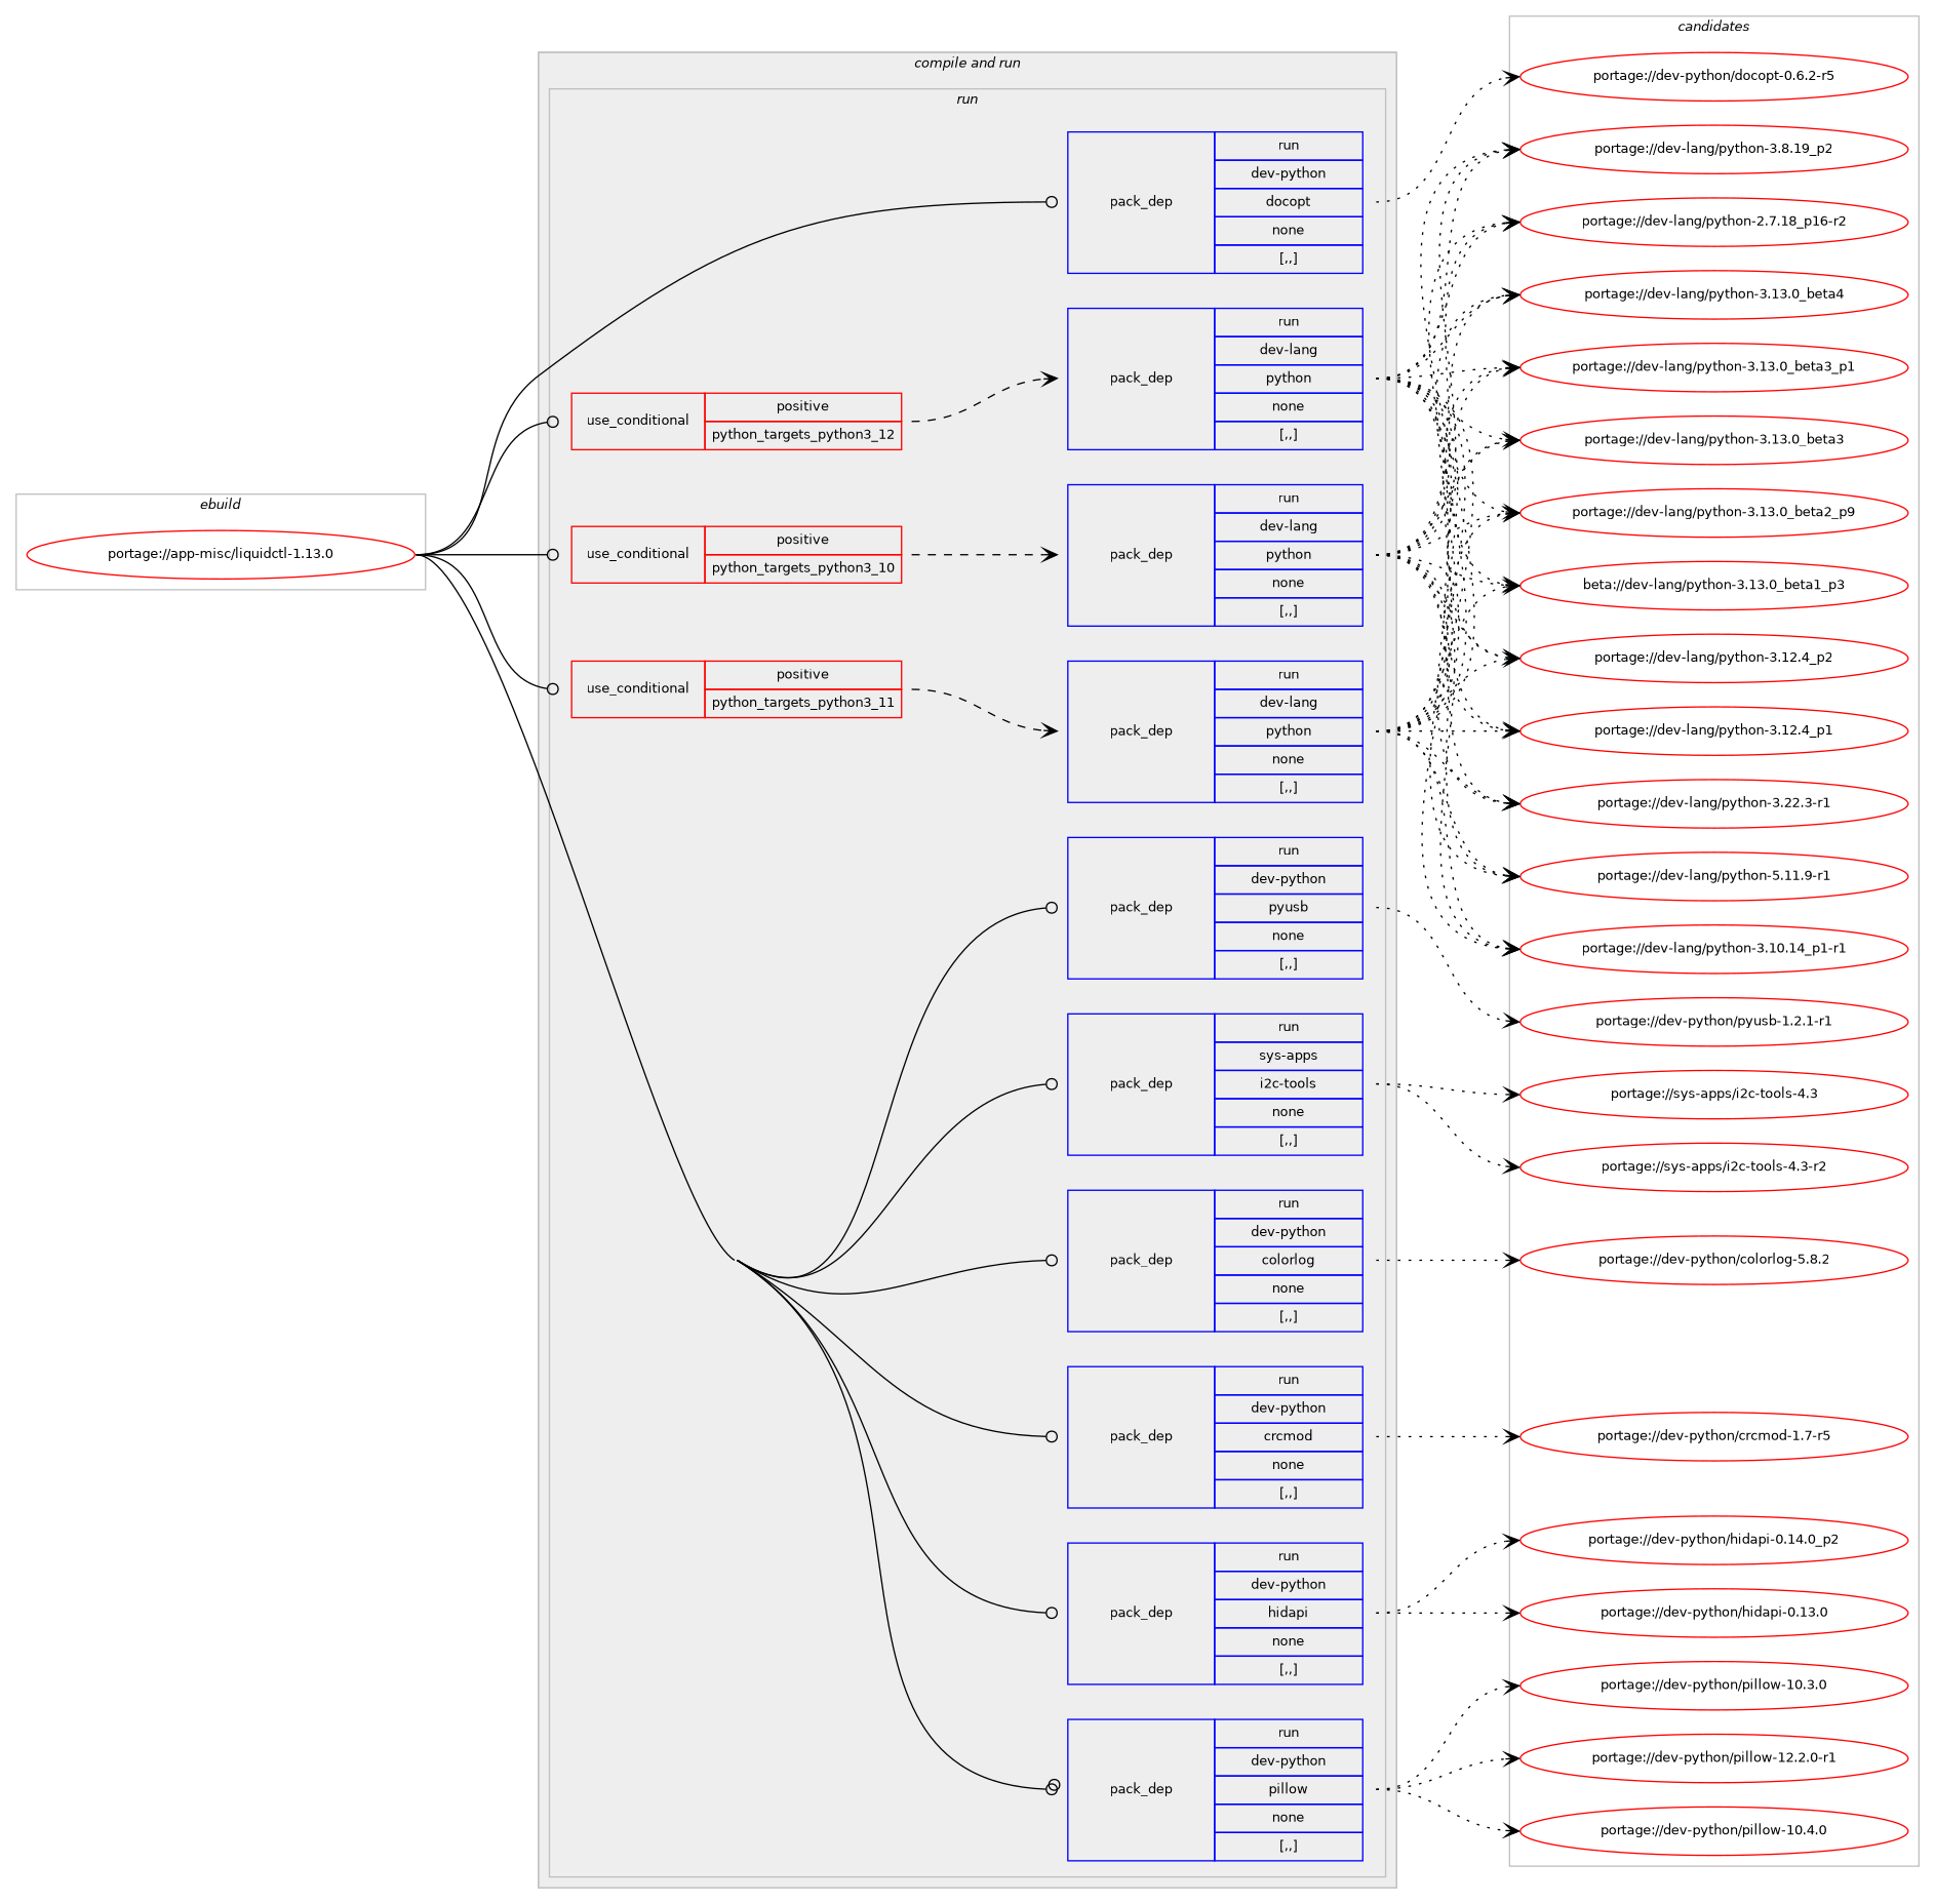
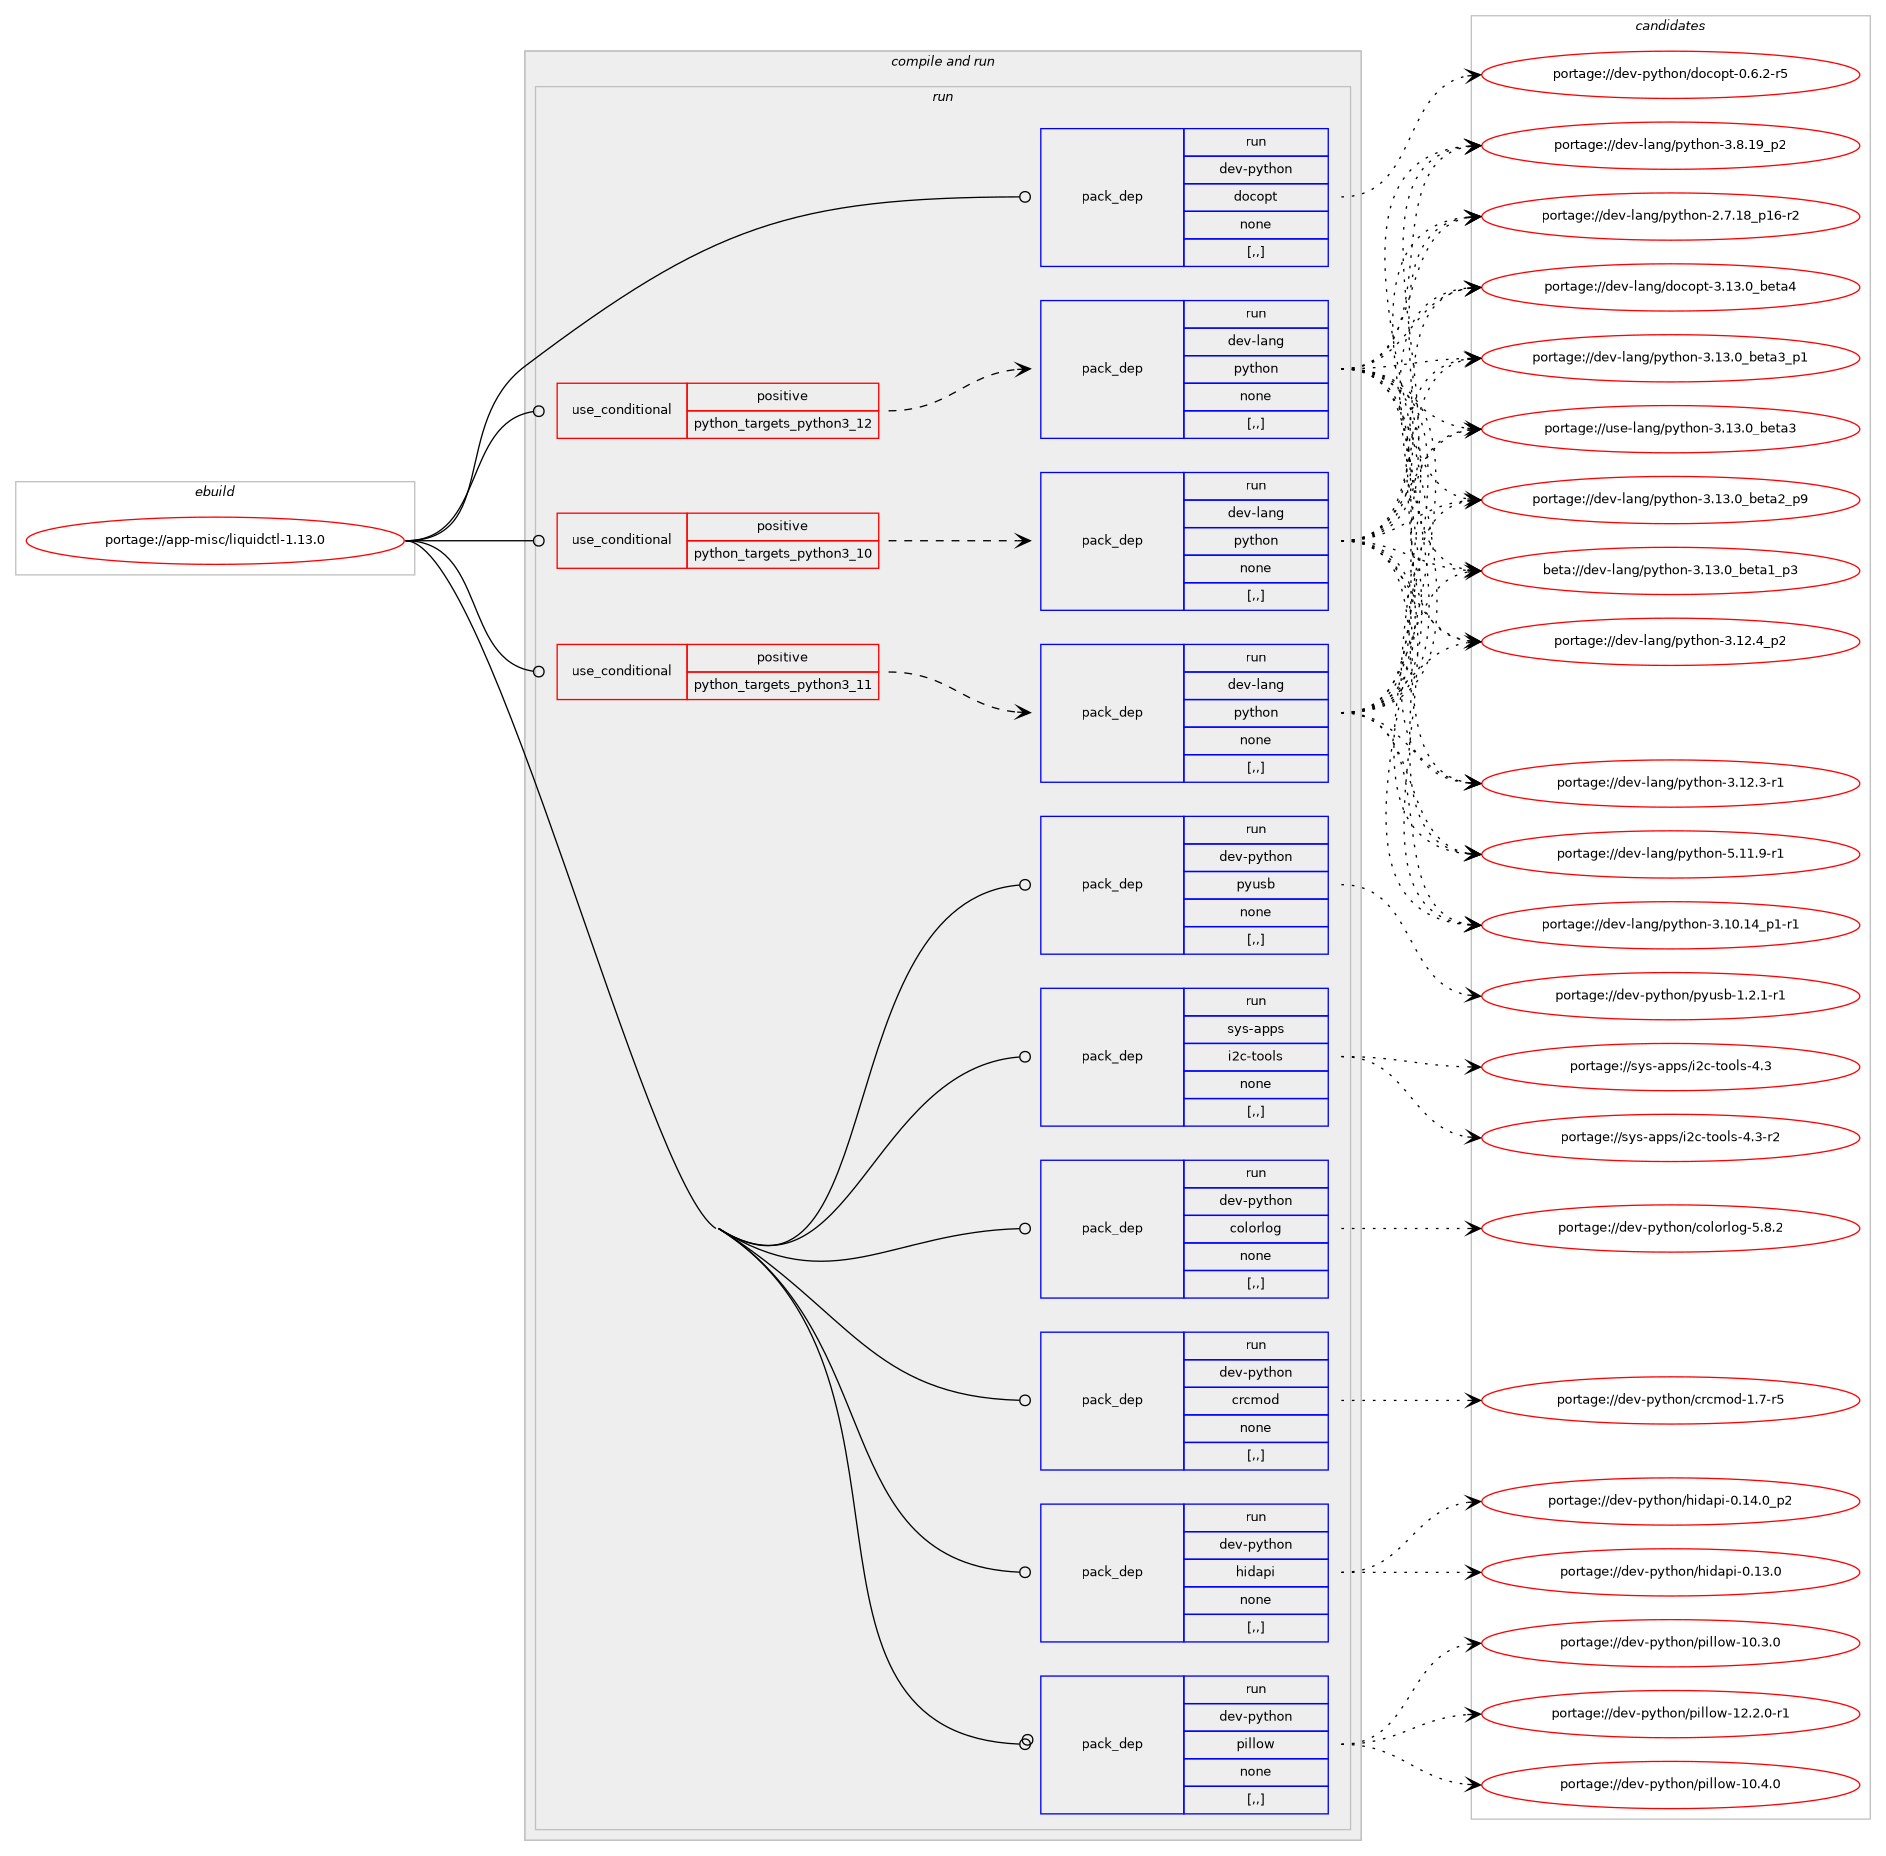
  digraph {
    compound=true
    concentrate=true
    fontname=Helvetica
    fontsize=10
    newrank=true
    rankdir=LR
    ranksep=1.5
    node [color=red fontname=Helvetica fontsize=10]
    edge [arrowhead=vee headport=w style=dotted tailport=e weight=100]
    n1 [label="portage://app-misc/liquidctl-1.13.0" width=4]
    n2 [color=blue label=<<TABLE BORDER="0" CELLBORDER="1" CELLSPACING="0" CELLPADDING="4" WIDTH="220"><TR><TD ROWSPAN="6" CELLPADDING="30">pack_dep</TD></TR><TR><TD WIDTH="110">run</TD></TR><TR><TD>dev-python</TD></TR><TR><TD>docopt</TD></TR><TR><TD>none</TD></TR><TR><TD>[,,]</TD></TR></TABLE>> shape=none]
    n3 [color=blue label=<<TABLE BORDER="0" CELLBORDER="1" CELLSPACING="0" CELLPADDING="4" WIDTH="220"><TR><TD ROWSPAN="6" CELLPADDING="30">pack_dep</TD></TR><TR><TD WIDTH="110">run</TD></TR><TR><TD>dev-lang</TD></TR><TR><TD>python</TD></TR><TR><TD>none</TD></TR><TR><TD>[,,]</TD></TR></TABLE>> shape=none]
    n4 [label=<<TABLE BORDER="0" CELLBORDER="1" CELLSPACING="0" CELLPADDING="4"><TR><TD ROWSPAN="3" CELLPADDING="10">use_conditional</TD></TR><TR><TD>positive</TD></TR><TR><TD>python_targets_python3_10</TD></TR></TABLE>> shape=none]
    n5 [color=blue label=<<TABLE BORDER="0" CELLBORDER="1" CELLSPACING="0" CELLPADDING="4" WIDTH="220"><TR><TD ROWSPAN="6" CELLPADDING="30">pack_dep</TD></TR><TR><TD WIDTH="110">run</TD></TR><TR><TD>dev-lang</TD></TR><TR><TD>python</TD></TR><TR><TD>none</TD></TR><TR><TD>[,,]</TD></TR></TABLE>> shape=none]
    n6 [label=<<TABLE BORDER="0" CELLBORDER="1" CELLSPACING="0" CELLPADDING="4"><TR><TD ROWSPAN="3" CELLPADDING="10">use_conditional</TD></TR><TR><TD>positive</TD></TR><TR><TD>python_targets_python3_11</TD></TR></TABLE>> shape=none]
    n7 [color=blue label=<<TABLE BORDER="0" CELLBORDER="1" CELLSPACING="0" CELLPADDING="4" WIDTH="220"><TR><TD ROWSPAN="6" CELLPADDING="30">pack_dep</TD></TR><TR><TD WIDTH="110">run</TD></TR><TR><TD>dev-lang</TD></TR><TR><TD>python</TD></TR><TR><TD>none</TD></TR><TR><TD>[,,]</TD></TR></TABLE>> shape=none]
    n8 [label=<<TABLE BORDER="0" CELLBORDER="1" CELLSPACING="0" CELLPADDING="4"><TR><TD ROWSPAN="3" CELLPADDING="10">use_conditional</TD></TR><TR><TD>positive</TD></TR><TR><TD>python_targets_python3_12</TD></TR></TABLE>> shape=none]
    n9 [color=blue label=<<TABLE BORDER="0" CELLBORDER="1" CELLSPACING="0" CELLPADDING="4" WIDTH="220"><TR><TD ROWSPAN="6" CELLPADDING="30">pack_dep</TD></TR><TR><TD WIDTH="110">run</TD></TR><TR><TD>dev-python</TD></TR><TR><TD>colorlog</TD></TR><TR><TD>none</TD></TR><TR><TD>[,,]</TD></TR></TABLE>> shape=none]
    n10 [color=blue label=<<TABLE BORDER="0" CELLBORDER="1" CELLSPACING="0" CELLPADDING="4" WIDTH="220"><TR><TD ROWSPAN="6" CELLPADDING="30">pack_dep</TD></TR><TR><TD WIDTH="110">run</TD></TR><TR><TD>dev-python</TD></TR><TR><TD>crcmod</TD></TR><TR><TD>none</TD></TR><TR><TD>[,,]</TD></TR></TABLE>> shape=none]
    n11 [color=blue label=<<TABLE BORDER="0" CELLBORDER="1" CELLSPACING="0" CELLPADDING="4" WIDTH="220"><TR><TD ROWSPAN="6" CELLPADDING="30">pack_dep</TD></TR><TR><TD WIDTH="110">run</TD></TR><TR><TD>dev-python</TD></TR><TR><TD>hidapi</TD></TR><TR><TD>none</TD></TR><TR><TD>[,,]</TD></TR></TABLE>> shape=none]
    n12 [color=blue label=<<TABLE BORDER="0" CELLBORDER="1" CELLSPACING="0" CELLPADDING="4" WIDTH="220"><TR><TD ROWSPAN="6" CELLPADDING="30">pack_dep</TD></TR><TR><TD WIDTH="110">run</TD></TR><TR><TD>dev-python</TD></TR><TR><TD>pillow</TD></TR><TR><TD>none</TD></TR><TR><TD>[,,]</TD></TR></TABLE>> shape=none]
    n13 [color=blue label=<<TABLE BORDER="0" CELLBORDER="1" CELLSPACING="0" CELLPADDING="4" WIDTH="220"><TR><TD ROWSPAN="6" CELLPADDING="30">pack_dep</TD></TR><TR><TD WIDTH="110">run</TD></TR><TR><TD>dev-python</TD></TR><TR><TD>pyusb</TD></TR><TR><TD>none</TD></TR><TR><TD>[,,]</TD></TR></TABLE>> shape=none]
    n14 [color=blue label=<<TABLE BORDER="0" CELLBORDER="1" CELLSPACING="0" CELLPADDING="4" WIDTH="220"><TR><TD ROWSPAN="6" CELLPADDING="30">pack_dep</TD></TR><TR><TD WIDTH="110">run</TD></TR><TR><TD>sys-apps</TD></TR><TR><TD>i2c-tools</TD></TR><TR><TD>none</TD></TR><TR><TD>[,,]</TD></TR></TABLE>> shape=none]
-   n15 [label="portage://dev-lang/python-3.13.0_beta4" width=4]
+   n15 [label="portage://dev-lang/docopt-3.13.0_beta4" width=4]
    n16 [label="portage://dev-lang/python-3.13.0_beta3_p1" width=4]
-   n17 [label="portage://dev-lang/python-3.13.0_beta3" width=4]
+   n17 [label="portage://use-lang/python-3.13.0_beta3" width=4]
    n18 [label="portage://dev-lang/python-3.13.0_beta2_p9" width=4]
    n19 [label="beta://dev-lang/python-3.13.0_beta1_p3" width=4]
    n20 [label="portage://dev-lang/python-3.12.4_p2" width=4]
-   n21 [label="portage://dev-lang/python-3.12.4_p1" width=4]
-   n22 [label="portage://dev-lang/python-3.22.3-r1" width=4]
+   n22 [label="portage://dev-lang/python-3.12.3-r1" width=4]
    n23 [label="portage://dev-lang/python-5.11.9-r1" width=4]
    n24 [label="portage://dev-lang/python-3.10.14_p1-r1" width=4]
    n25 [label="portage://dev-lang/python-3.8.19_p2" width=4]
    n26 [label="portage://dev-lang/python-2.7.18_p16-r2" width=4]
    n27 [label="portage://dev-python/colorlog-5.8.2" width=4]
    n28 [label="portage://dev-python/crcmod-1.7-r5" width=4]
    n29 [label="portage://dev-python/docopt-0.6.2-r5" width=4]
    n30 [label="portage://dev-python/hidapi-0.14.0_p2" width=4]
    n31 [label="portage://dev-python/hidapi-0.13.0" width=4]
    n32 [label="portage://dev-python/pillow-10.4.0" width=4]
    n33 [label="portage://dev-python/pillow-10.3.0" width=4]
    n34 [label="portage://dev-python/pillow-12.2.0-r1" width=4]
    n35 [label="portage://dev-python/pyusb-1.2.1-r1" width=4]
    n36 [label="portage://sys-apps/i2c-tools-4.3-r2" width=4]
    n37 [label="portage://sys-apps/i2c-tools-4.3" width=4]
    subgraph cluster_1 {
      color=gray
      label=<<i>ebuild</i>>
      n1
    }
    subgraph cluster_2 {
      color=gray
      label=<<i>dependencies</i>>
      subgraph cluster_3 {
        color=gray
        fillcolor="#eeeeee"
        label=<<i>compile</i>>
        style=filled
      }
      subgraph cluster_4 {
        color=gray
        fillcolor="#eeeeee"
        label=<<i>compile and run</i>>
        style=filled
      }
      subgraph cluster_5 {
        color=gray
        fillcolor="#eeeeee"
        label=<<i>run</i>>
        style=filled
        subgraph sub_6 {
          color=gray
          fillcolor="#eeeeee"
          label=<<i>run</i>>
          style=filled
          n2
        }
        subgraph sub_7 {
          color=gray
          fillcolor="#eeeeee"
          label=<<i>run</i>>
          style=filled
          n4
          subgraph sub_8 {
            color=gray
            fillcolor="#eeeeee"
            label=<<i>run</i>>
            style=filled
            n3
          }
        }
        subgraph sub_9 {
          color=gray
          fillcolor="#eeeeee"
          label=<<i>run</i>>
          style=filled
          n6
          subgraph sub_10 {
            color=gray
            fillcolor="#eeeeee"
            label=<<i>run</i>>
            style=filled
            n5
          }
        }
        subgraph sub_11 {
          color=gray
          fillcolor="#eeeeee"
          label=<<i>run</i>>
          style=filled
          n8
          subgraph sub_12 {
            color=gray
            fillcolor="#eeeeee"
            label=<<i>run</i>>
            style=filled
            n7
          }
        }
        subgraph sub_13 {
          color=gray
          fillcolor="#eeeeee"
          label=<<i>run</i>>
          style=filled
          n9
        }
        subgraph sub_14 {
          color=gray
          fillcolor="#eeeeee"
          label=<<i>run</i>>
          style=filled
          n10
        }
        subgraph sub_15 {
          color=gray
          fillcolor="#eeeeee"
          label=<<i>run</i>>
          style=filled
          n11
        }
        subgraph sub_16 {
          color=gray
          fillcolor="#eeeeee"
          label=<<i>run</i>>
          style=filled
          n12
        }
        subgraph sub_17 {
          color=gray
          fillcolor="#eeeeee"
          label=<<i>run</i>>
          style=filled
          n13
        }
        subgraph sub_18 {
          color=gray
          fillcolor="#eeeeee"
          label=<<i>run</i>>
          style=filled
          n14
        }
      }
    }
    subgraph cluster_19 {
      color=gray
      label=<<i>candidates</i>>
      rank=same
      subgraph sub_20 {
        color=black
        label=<<i>candidates</i>>
        nodesep=1
        rank=same
        n15
        n16
        n17
        n18
        n19
        n20
-       n21
        n22
        n23
        n24
        n25
        n26
      }
      subgraph sub_21 {
        color=black
        label=<<i>candidates</i>>
        nodesep=1
        rank=same
        n15
        n16
        n17
        n18
        n19
        n20
-       n21
        n22
        n23
        n24
        n25
        n26
      }
      subgraph sub_22 {
        color=black
        label=<<i>candidates</i>>
        nodesep=1
        rank=same
        n15
        n16
        n17
        n18
        n19
        n20
-       n21
        n22
        n23
        n24
        n25
        n26
      }
      subgraph sub_23 {
        color=black
        label=<<i>candidates</i>>
        nodesep=1
        rank=same
        n27
      }
      subgraph sub_24 {
        color=black
        label=<<i>candidates</i>>
        nodesep=1
        rank=same
        n28
      }
      subgraph sub_25 {
        color=black
        label=<<i>candidates</i>>
        nodesep=1
        rank=same
        n29
      }
      subgraph sub_26 {
        color=black
        label=<<i>candidates</i>>
        nodesep=1
        rank=same
        n30
        n31
      }
      subgraph sub_27 {
        color=black
        label=<<i>candidates</i>>
        nodesep=1
        rank=same
        n32
        n33
        n34
      }
      subgraph sub_28 {
        color=black
        label=<<i>candidates</i>>
        nodesep=1
        rank=same
        n35
      }
      subgraph sub_29 {
        color=black
        label=<<i>candidates</i>>
        nodesep=1
        rank=same
        n36
        n37
      }
    }
    n1 -> n2 [arrowhead=odot style=solid weight=20]
    n1 -> n4 [arrowhead=odot style=solid weight=20]
    n1 -> n6 [arrowhead=odot style=solid weight=20]
    n1 -> n8 [arrowhead=odot style=solid weight=20]
    n1 -> n9 [arrowhead=odot style=solid weight=20]
    n1 -> n10 [arrowhead=odot style=solid weight=20]
    n1 -> n11 [arrowhead=odot style=solid weight=20]
    n1 -> n12 [arrowhead=odot style=solid weight=20]
    n1 -> n13 [arrowhead=odot style=solid weight=20]
    n1 -> n14 [arrowhead=odot style=solid weight=20]
    n2 -> n29
    n3 -> n15
    n3 -> n16
    n3 -> n17
    n3 -> n18
    n3 -> n19
    n3 -> n20
-   n3 -> n21
    n3 -> n22
    n3 -> n23
    n3 -> n24
    n3 -> n25
    n3 -> n26
    n4 -> n3 [style=dashed weight=20]
    n5 -> n15
    n5 -> n16
    n5 -> n17
    n5 -> n18
    n5 -> n19
    n5 -> n20
-   n5 -> n21
    n5 -> n22
    n5 -> n23
    n5 -> n24
    n5 -> n25
    n5 -> n26
    n6 -> n5 [style=dashed weight=20]
    n7 -> n15
    n7 -> n16
    n7 -> n17
    n7 -> n18
    n7 -> n19
    n7 -> n20
-   n7 -> n21
    n7 -> n22
    n7 -> n23
    n7 -> n24
    n7 -> n25
    n7 -> n26
    n8 -> n7 [style=dashed weight=20]
    n9 -> n27
    n10 -> n28
    n11 -> n30
    n11 -> n31
    n12 -> n32
    n12 -> n33
    n12 -> n34
    n13 -> n35
    n14 -> n36
    n14 -> n37
  }
